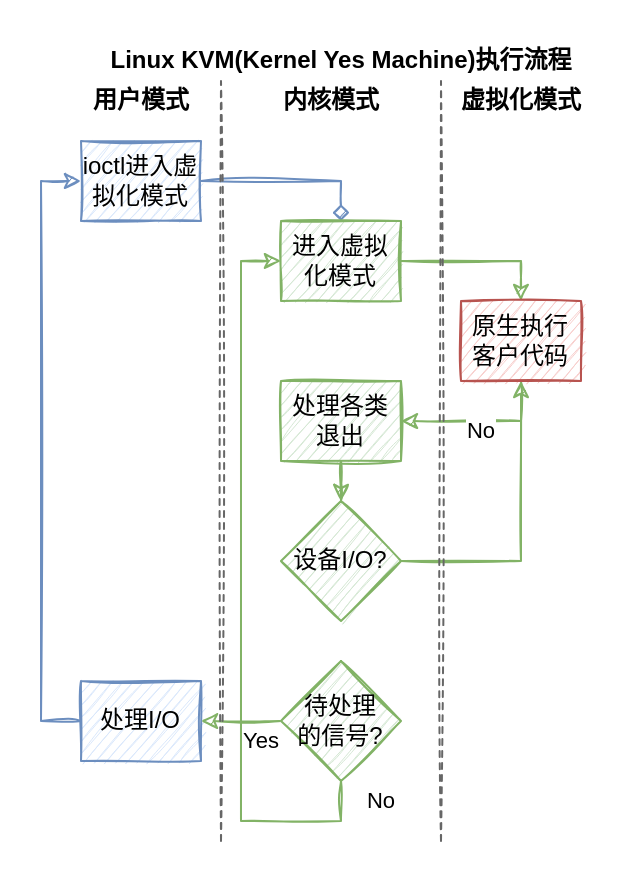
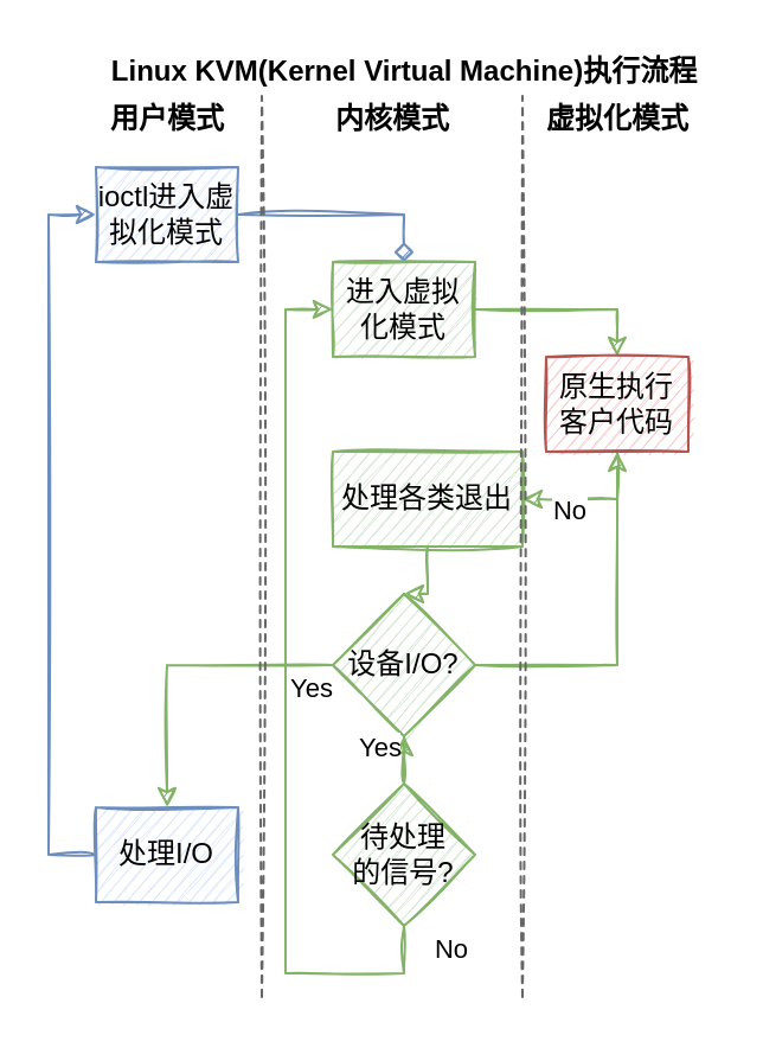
  <mxCell id="0" />
  <mxCell id="1" parent="0" />
  <mxCell id="2" style="edgeStyle=orthogonalEdgeStyle;rounded=0;sketch=1;orthogonalLoop=1;jettySize=auto;html=1;entryX=0.5;entryY=0;entryDx=0;entryDy=0;fillColor=#dae8fc;strokeColor=#6c8ebf;endArrow=diamond;" parent="1" source="3" target="5" edge="1"><mxGeometry relative="1" as="geometry" /></mxCell>
  <mxCell id="3" value="ioctl进入虚拟化模式" style="rounded=0;whiteSpace=wrap;html=1;fillColor=#dae8fc;strokeColor=#6c8ebf;sketch=1;" parent="1" vertex="1"><mxGeometry x="40" y="70" width="60" height="40" as="geometry" /></mxCell>
  <mxCell id="4" style="edgeStyle=orthogonalEdgeStyle;rounded=0;orthogonalLoop=1;jettySize=auto;html=1;fillColor=#d5e8d4;strokeColor=#82b366;sketch=1;entryX=0.5;entryY=0;entryDx=0;entryDy=0;" parent="1" source="5" target="7" edge="1"><mxGeometry relative="1" as="geometry"><mxPoint x="300" y="110" as="targetPoint" /><Array as="points"><mxPoint x="260" y="130" /></Array></mxGeometry></mxCell>
  <mxCell id="5" value="进入虚拟化模式" style="rounded=0;whiteSpace=wrap;html=1;fillColor=#d5e8d4;strokeColor=#82b366;sketch=1;" parent="1" vertex="1"><mxGeometry x="140" y="110" width="60" height="40" as="geometry" /></mxCell>
  <mxCell id="6" style="edgeStyle=orthogonalEdgeStyle;rounded=0;orthogonalLoop=1;jettySize=auto;html=1;fillColor=#d5e8d4;strokeColor=#82b366;sketch=1;exitX=0.5;exitY=1;exitDx=0;exitDy=0;" parent="1" source="7" target="9" edge="1"><mxGeometry relative="1" as="geometry"><mxPoint x="300" y="220" as="sourcePoint" /><Array as="points"><mxPoint x="260" y="210" /></Array></mxGeometry></mxCell>
  <mxCell id="7" value="原生执行客户代码" style="rounded=0;whiteSpace=wrap;html=1;fillColor=#f8cecc;strokeColor=#b85450;sketch=1;" parent="1" vertex="1"><mxGeometry x="230" y="150" width="60" height="40" as="geometry" /></mxCell>
  <mxCell id="8" style="edgeStyle=orthogonalEdgeStyle;rounded=0;orthogonalLoop=1;jettySize=auto;html=1;fillColor=#d5e8d4;strokeColor=#82b366;sketch=1;" parent="1" source="9" target="14" edge="1"><mxGeometry relative="1" as="geometry" /></mxCell>
- <mxCell id="9" value="处理各类退出" style="rounded=0;whiteSpace=wrap;html=1;fillColor=#d5e8d4;strokeColor=#82b366;sketch=1;" parent="1" vertex="1"><mxGeometry x="140" y="190" width="60" height="40" as="geometry" /></mxCell>
+ <mxCell id="9" value="处理各类退出" style="rounded=0;whiteSpace=wrap;html=1;fillColor=#d5e8d4;strokeColor=#82b366;sketch=1;" parent="1" vertex="1"><mxGeometry x="140" y="190" width="80" height="40" as="geometry" /></mxCell>
  <mxCell id="10" style="edgeStyle=orthogonalEdgeStyle;rounded=0;orthogonalLoop=1;jettySize=auto;html=1;fillColor=#dae8fc;strokeColor=#6c8ebf;sketch=1;" parent="1" source="11" target="3" edge="1"><mxGeometry relative="1" as="geometry"><Array as="points"><mxPoint x="20" y="360" /><mxPoint x="20" y="90" /></Array></mxGeometry></mxCell>
  <mxCell id="11" value="处理I/O" style="rounded=0;whiteSpace=wrap;html=1;fillColor=#dae8fc;strokeColor=#6c8ebf;sketch=1;" parent="1" vertex="1"><mxGeometry x="40" y="340" width="60" height="40" as="geometry" /></mxCell>
  <mxCell id="12" value="No" style="edgeStyle=orthogonalEdgeStyle;rounded=0;orthogonalLoop=1;jettySize=auto;html=1;fillColor=#d5e8d4;strokeColor=#82b366;sketch=1;" parent="1" source="14" target="7" edge="1"><mxGeometry x="0.667" y="20" relative="1" as="geometry"><mxPoint as="offset" /></mxGeometry></mxCell>
+ <mxCell id="13" value="Yes" style="edgeStyle=orthogonalEdgeStyle;rounded=0;orthogonalLoop=1;jettySize=auto;html=1;fillColor=#d5e8d4;strokeColor=#82b366;sketch=1;" parent="1" source="14" target="11" edge="1"><mxGeometry x="-0.857" y="10" relative="1" as="geometry"><mxPoint as="offset" /></mxGeometry></mxCell>
  <mxCell id="14" value="设备I/O?" style="rhombus;whiteSpace=wrap;html=1;fillColor=#d5e8d4;strokeColor=#82b366;sketch=1;" parent="1" vertex="1"><mxGeometry x="140" y="250" width="60" height="60" as="geometry" /></mxCell>
  <mxCell id="15" value="No" style="edgeStyle=orthogonalEdgeStyle;rounded=0;orthogonalLoop=1;jettySize=auto;html=1;fillColor=#d5e8d4;strokeColor=#82b366;sketch=1;" parent="1" source="17" target="5" edge="1"><mxGeometry x="-0.947" y="20" relative="1" as="geometry"><Array as="points"><mxPoint x="170" y="410" /><mxPoint x="120" y="410" /><mxPoint x="120" y="130" /></Array><mxPoint as="offset" /></mxGeometry></mxCell>
- <mxCell id="16" value="Yes" style="edgeStyle=orthogonalEdgeStyle;rounded=0;orthogonalLoop=1;jettySize=auto;html=1;fillColor=#d5e8d4;strokeColor=#82b366;sketch=1;" parent="1" source="17" target="11" edge="1"><mxGeometry x="-0.5" y="10" relative="1" as="geometry"><mxPoint as="offset" /></mxGeometry></mxCell>
+ <mxCell id="16" value="Yes" style="edgeStyle=orthogonalEdgeStyle;rounded=0;orthogonalLoop=1;jettySize=auto;html=1;fillColor=#d5e8d4;strokeColor=#82b366;sketch=1;" parent="1" source="17" target="14" edge="1"><mxGeometry x="-0.5" y="10" relative="1" as="geometry"><mxPoint as="offset" /></mxGeometry></mxCell>
  <mxCell id="17" value="待处理&lt;br&gt;的信号?" style="rhombus;whiteSpace=wrap;html=1;fillColor=#d5e8d4;strokeColor=#82b366;sketch=1;" parent="1" vertex="1"><mxGeometry x="140" y="330" width="60" height="60" as="geometry" /></mxCell>
  <mxCell id="18" value="" style="endArrow=none;dashed=1;html=1;rounded=0;fillColor=#f5f5f5;strokeColor=#666666;sketch=1;" parent="1" edge="1"><mxGeometry width="50" height="50" relative="1" as="geometry"><mxPoint x="110" y="420" as="sourcePoint" /><mxPoint x="110" y="40" as="targetPoint" /></mxGeometry></mxCell>
  <mxCell id="19" value="" style="endArrow=none;dashed=1;html=1;rounded=0;fillColor=#f5f5f5;strokeColor=#666666;sketch=1;" parent="1" edge="1"><mxGeometry width="50" height="50" relative="1" as="geometry"><mxPoint x="220" y="420" as="sourcePoint" /><mxPoint x="220" y="40" as="targetPoint" /></mxGeometry></mxCell>
  <mxCell id="20" value="&lt;b&gt;用户模式&lt;/b&gt;" style="text;html=1;align=center;verticalAlign=middle;resizable=0;points=[];autosize=1;strokeColor=none;fillColor=none;sketch=1;" parent="1" vertex="1"><mxGeometry x="40" y="40" width="60" height="20" as="geometry" /></mxCell>
  <mxCell id="21" value="&lt;b&gt;内核模式&lt;/b&gt;" style="text;html=1;align=center;verticalAlign=middle;resizable=0;points=[];autosize=1;strokeColor=none;fillColor=none;sketch=1;" parent="1" vertex="1"><mxGeometry x="135" y="40" width="60" height="20" as="geometry" /></mxCell>
  <mxCell id="22" value="&lt;b&gt;虚拟化模式&lt;/b&gt;" style="text;html=1;align=center;verticalAlign=middle;resizable=0;points=[];autosize=1;strokeColor=none;fillColor=none;sketch=1;" parent="1" vertex="1"><mxGeometry x="220" y="40" width="80" height="20" as="geometry" /></mxCell>
- <mxCell id="23" value="&lt;b&gt;Linux KVM(Kernel Yes Machine)执行流程&lt;/b&gt;" style="text;html=1;align=center;verticalAlign=middle;resizable=0;points=[];autosize=1;strokeColor=none;fillColor=none;sketch=1;" parent="1" vertex="1"><mxGeometry x="40" y="20" width="260" height="20" as="geometry" /></mxCell>
+ <mxCell id="23" value="&lt;b&gt;Linux KVM(Kernel Virtual Machine)执行流程&lt;/b&gt;" style="text;html=1;align=center;verticalAlign=middle;resizable=0;points=[];autosize=1;strokeColor=none;fillColor=none;sketch=1;" parent="1" vertex="1"><mxGeometry x="40" y="20" width="260" height="20" as="geometry" /></mxCell>
